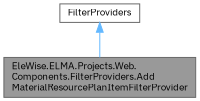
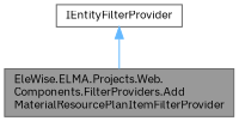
  digraph {
    fontname="IBM Plex Sans"
    node [color=gray40 fontname="IBM Plex Sans" fontsize=10 shape=box style=filled]
    n1 [fillcolor=grey60 fontcolor=black height=0.2 label="EleWise.ELMA.Projects.Web.\lComponents.FilterProviders.Add\lMaterialResourcePlanItemFilterProvider" width=0.4]
-   n2 [fillcolor=white height=0.2 label=FilterProviders width=0.4]
+   n2 [fillcolor=white height=0.2 label=IEntityFilterProvider width=0.4]
    n2 -> n1 [color=steelblue1 dir=back fontname="IBM Plex Sans" fontsize=10 labelfontname=Helvetica labelfontsize=10 style=solid]
  }
